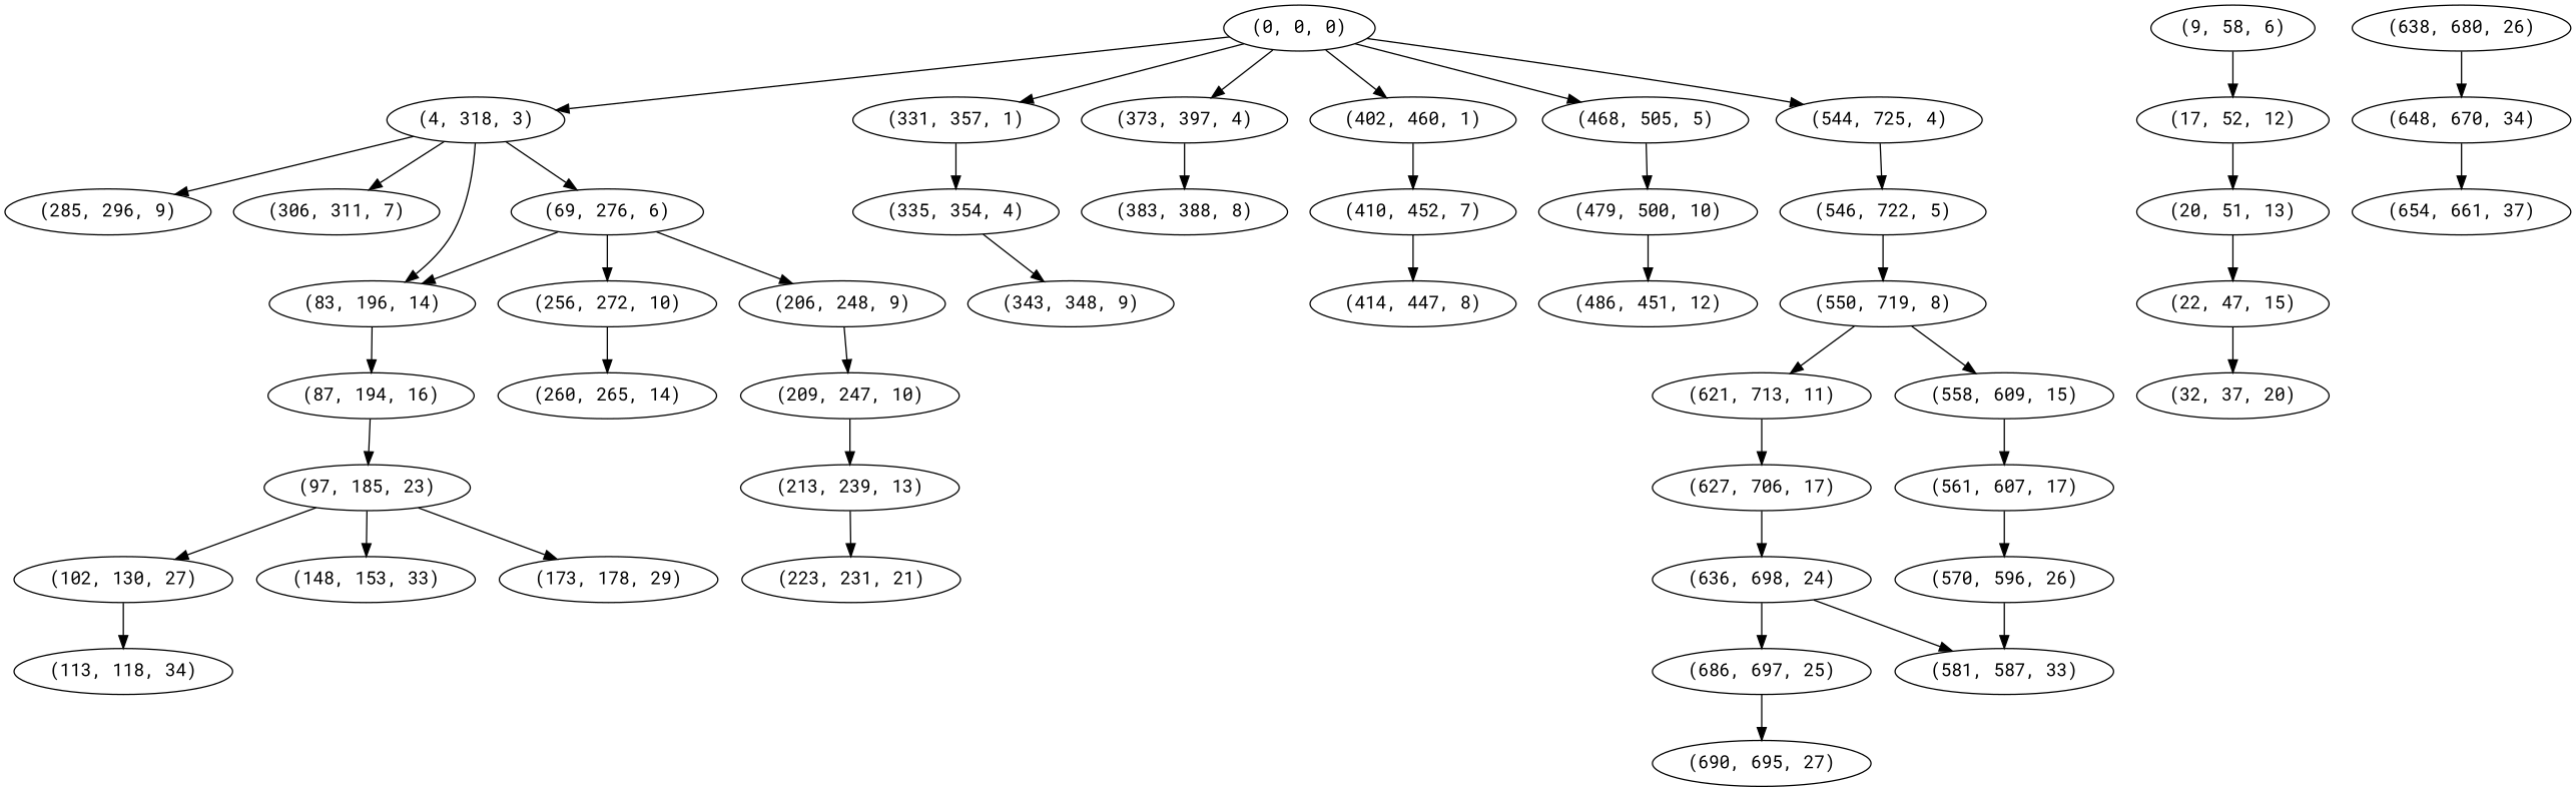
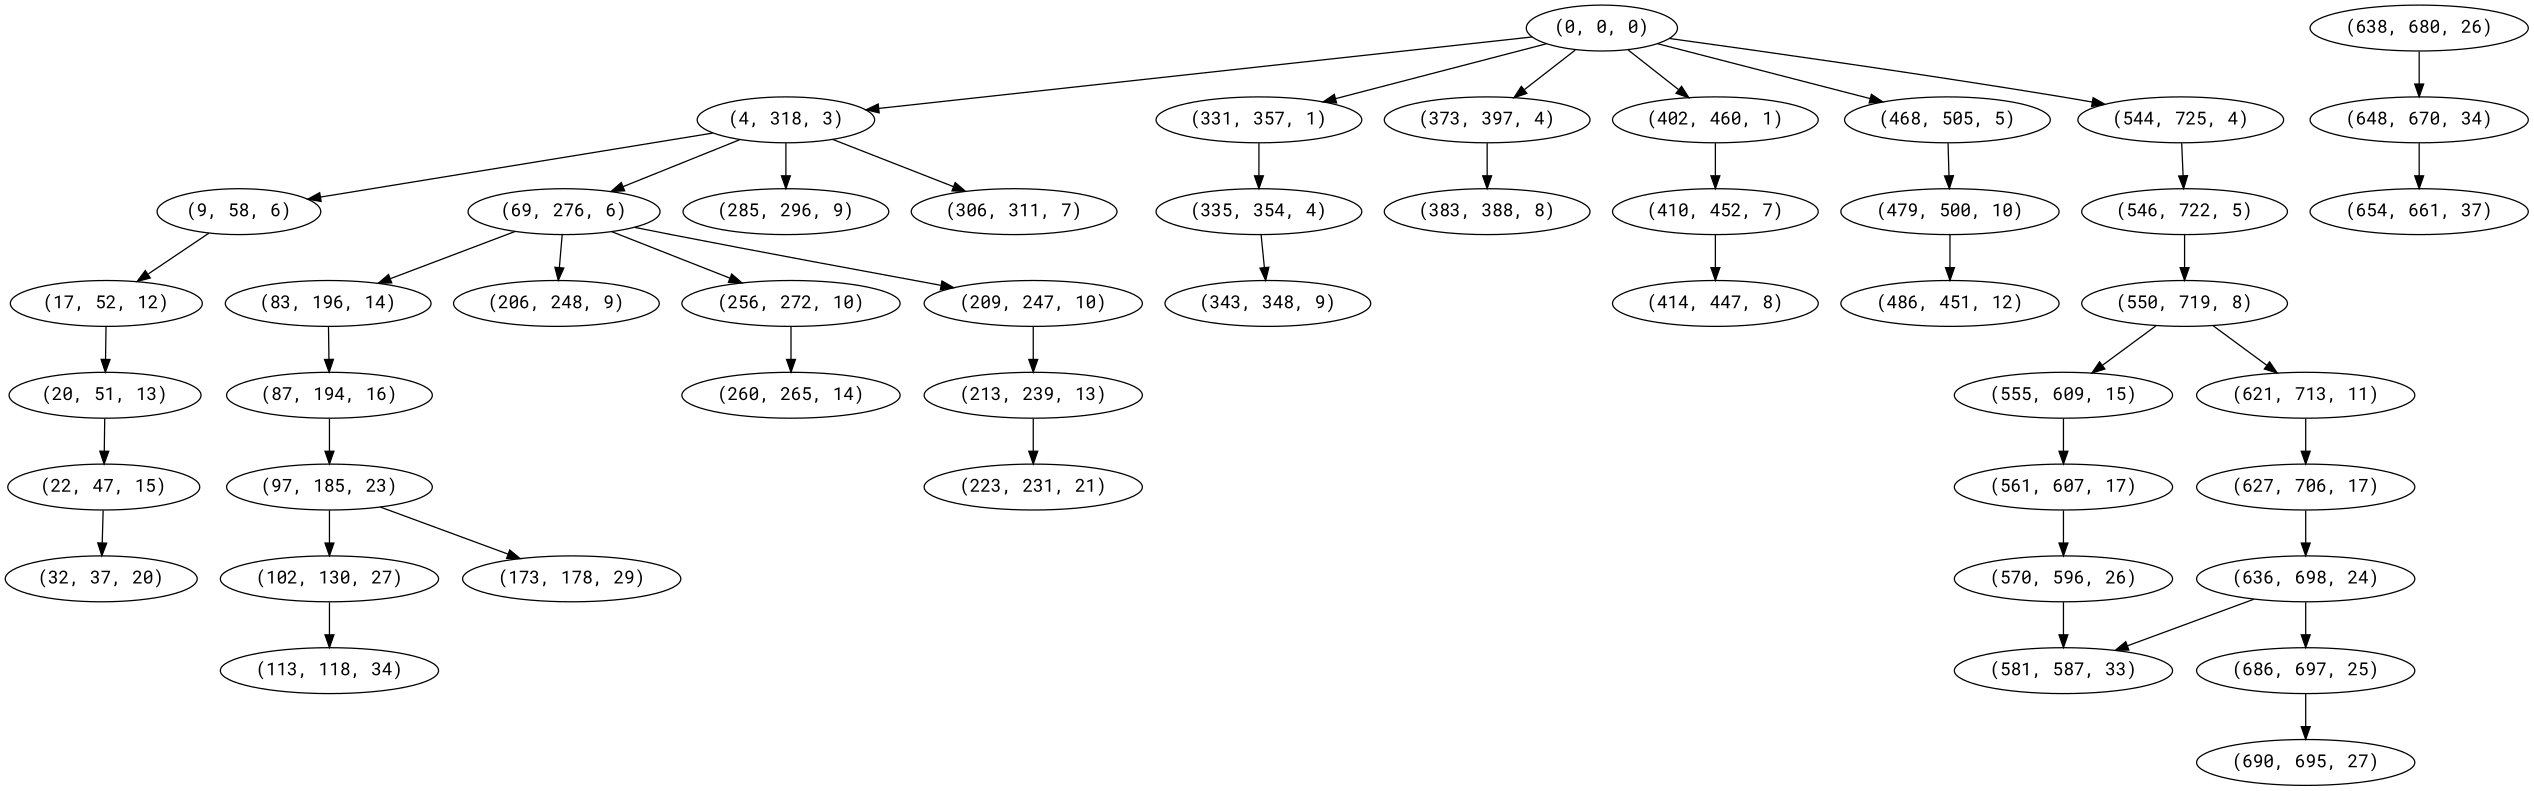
  digraph {
    fontname="Roboto Mono"
    node [fontname="Roboto Mono"]
    edge [fontname="Roboto Mono"]
    "(0, 0, 0)"
    "(4, 318, 3)"
    "(331, 357, 1)"
    "(373, 397, 4)"
    "(402, 460, 1)"
    "(468, 505, 5)"
    "(544, 725, 4)"
    "(9, 58, 6)"
    "(69, 276, 6)"
    "(285, 296, 9)"
    "(306, 311, 7)"
    "(335, 354, 4)"
    "(383, 388, 8)"
    "(410, 452, 7)"
    "(479, 500, 10)"
    "(546, 722, 5)"
    "(17, 52, 12)"
    "(83, 196, 14)"
    "(206, 248, 9)"
    "(256, 272, 10)"
    "(20, 51, 13)"
    "(22, 47, 15)"
    "(32, 37, 20)"
    "(87, 194, 16)"
    "(209, 247, 10)"
    "(260, 265, 14)"
    "(97, 185, 23)"
    "(102, 130, 27)"
-   "(148, 153, 33)"
    "(173, 178, 29)"
    "(113, 118, 34)"
    "(213, 239, 13)"
    "(223, 231, 21)"
    "(343, 348, 9)"
    "(414, 447, 8)"
    n36 [label="(486, 451, 12)"]
    "(550, 719, 8)"
-   "(558, 609, 15)"
+   "(558, 609, 15)" [label="(555, 609, 15)"]
    "(621, 713, 11)"
    "(561, 607, 17)"
    "(627, 706, 17)"
    "(570, 596, 26)"
    "(581, 587, 33)"
    "(636, 698, 24)"
    "(686, 697, 25)"
    "(638, 680, 26)"
    "(648, 670, 34)"
    "(690, 695, 27)"
    "(654, 661, 37)"
    "(0, 0, 0)" -> "(4, 318, 3)"
    "(0, 0, 0)" -> "(331, 357, 1)"
    "(0, 0, 0)" -> "(373, 397, 4)"
    "(0, 0, 0)" -> "(402, 460, 1)"
    "(0, 0, 0)" -> "(468, 505, 5)"
    "(0, 0, 0)" -> "(544, 725, 4)"
-   "(4, 318, 3)" -> "(83, 196, 14)"
+   "(4, 318, 3)" -> "(9, 58, 6)"
    "(4, 318, 3)" -> "(69, 276, 6)"
    "(4, 318, 3)" -> "(285, 296, 9)"
    "(4, 318, 3)" -> "(306, 311, 7)"
    "(331, 357, 1)" -> "(335, 354, 4)"
    "(373, 397, 4)" -> "(383, 388, 8)"
    "(402, 460, 1)" -> "(410, 452, 7)"
    "(468, 505, 5)" -> "(479, 500, 10)"
    "(544, 725, 4)" -> "(546, 722, 5)"
    "(9, 58, 6)" -> "(17, 52, 12)"
    "(69, 276, 6)" -> "(83, 196, 14)"
    "(69, 276, 6)" -> "(206, 248, 9)"
    "(69, 276, 6)" -> "(256, 272, 10)"
    "(335, 354, 4)" -> "(343, 348, 9)"
    "(410, 452, 7)" -> "(414, 447, 8)"
    "(479, 500, 10)" -> n36
    "(546, 722, 5)" -> "(550, 719, 8)"
    "(17, 52, 12)" -> "(20, 51, 13)"
    "(83, 196, 14)" -> "(87, 194, 16)"
-   "(206, 248, 9)" -> "(209, 247, 10)"
+   "(69, 276, 6)" -> "(209, 247, 10)"
    "(256, 272, 10)" -> "(260, 265, 14)"
    "(20, 51, 13)" -> "(22, 47, 15)"
    "(22, 47, 15)" -> "(32, 37, 20)"
    "(87, 194, 16)" -> "(97, 185, 23)"
    "(209, 247, 10)" -> "(213, 239, 13)"
    "(97, 185, 23)" -> "(102, 130, 27)"
-   "(97, 185, 23)" -> "(148, 153, 33)"
    "(97, 185, 23)" -> "(173, 178, 29)"
    "(102, 130, 27)" -> "(113, 118, 34)"
    "(213, 239, 13)" -> "(223, 231, 21)"
    "(550, 719, 8)" -> "(558, 609, 15)"
    "(550, 719, 8)" -> "(621, 713, 11)"
    "(558, 609, 15)" -> "(561, 607, 17)"
    "(621, 713, 11)" -> "(627, 706, 17)"
    "(561, 607, 17)" -> "(570, 596, 26)"
    "(627, 706, 17)" -> "(636, 698, 24)"
    "(570, 596, 26)" -> "(581, 587, 33)"
    "(636, 698, 24)" -> "(581, 587, 33)"
    "(636, 698, 24)" -> "(686, 697, 25)"
    "(686, 697, 25)" -> "(690, 695, 27)"
    "(638, 680, 26)" -> "(648, 670, 34)"
    "(648, 670, 34)" -> "(654, 661, 37)"
  }
